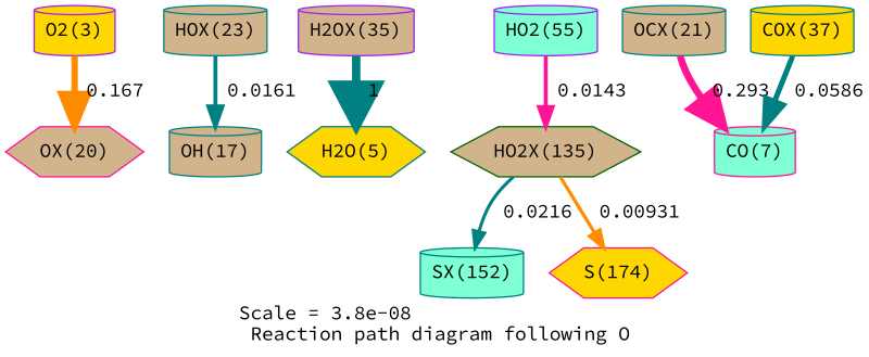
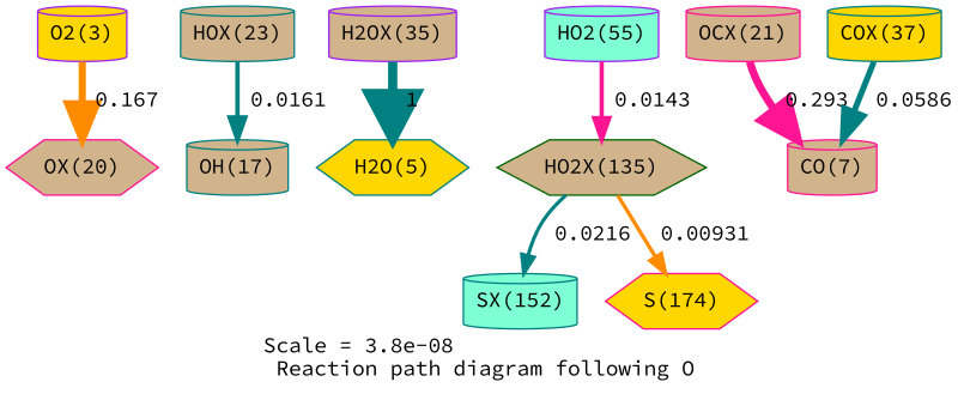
  digraph {
    fontname="Source Code Pro"
    label="Scale = 3.8e-08\l Reaction path diagram following O"
    node [color=teal fillcolor=tan fontname="Source Code Pro" shape=cylinder style=filled]
    edge [color=teal fontname="Source Code Pro"]
    n1 [color=purple fillcolor=gold label="O2(3)"]
    n2 [color=deeppink label="OX(20)" shape=hexagon]
    n3 [label="HOX(23)"]
    n4 [label="OH(17)"]
    n5 [color=purple label="H2OX(35)"]
    n6 [fillcolor=gold label="H2O(5)" shape=hexagon]
    n7 [color=purple fillcolor=aquamarine label="HO2(55)"]
    n8 [color=darkgreen label="HO2X(135)" shape=hexagon]
    n9 [fillcolor=aquamarine label="SX(152)"]
    n10 [color=deeppink fillcolor=gold label="S(174)" shape=hexagon]
-   n11 [label="OCX(21)"]
-   n12 [color=deeppink fillcolor=aquamarine label="CO(7)"]
+   n11 [color=deeppink label="OCX(21)"]
+   n12 [color=deeppink label="CO(7)"]
    n13 [fillcolor=gold label="COX(37)"]
    n1 -> n2 [arrowsize=2.33 color=darkorange label=" 0.167" penwidth=4.65]
    n3 -> n4 [arrowsize=1.44 label=" 0.0161" penwidth=2.88]
    n5 -> n6 [arrowsize=3 label=" 1" penwidth=6]
    n7 -> n8 [arrowsize=1.4 color=deeppink label=" 0.0143" penwidth=2.79]
    n8 -> n9 [arrowsize=1.17 label=" 0.0216" penwidth=2.33]
    n8 -> n10 [arrowsize=1.23 color=darkorange label=" 0.00931" penwidth=2.47]
    n11 -> n12 [arrowsize=2.54 color=deeppink label=" 0.293" penwidth=5.07]
    n13 -> n12 [arrowsize=1.93 label=" 0.0586" penwidth=3.86]
  }
